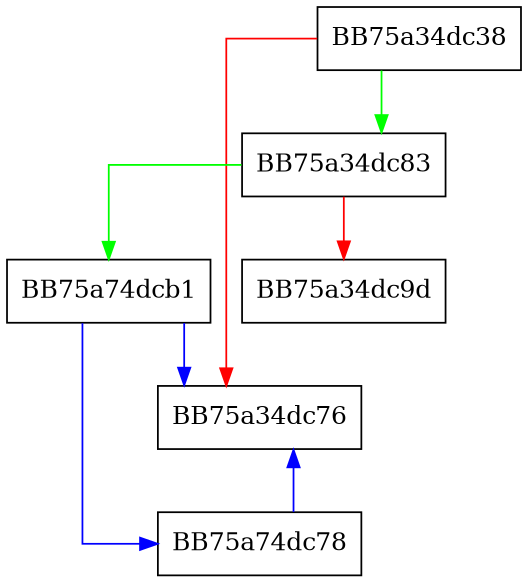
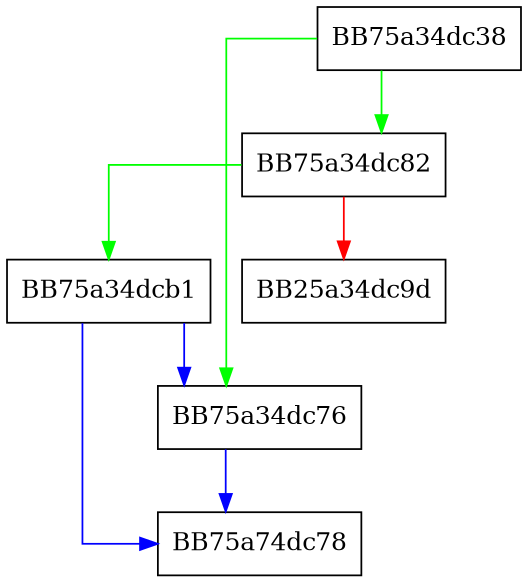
  digraph {
    fontname="DejaVu Serif"
    splines=ortho
    node [fontname="DejaVu Serif" shape=box]
    edge [color=blue fontname="DejaVu Serif"]
    n1 [label=BB75a34dc38]
-   BB75a34dc83
+   BB75a34dc83 [label=BB75a34dc82]
    BB75a34dc76
-   BB75a34dcb1 [label=BB75a74dcb1]
-   BB75a34dc9d
+   BB75a34dcb1
+   BB75a34dc9d [label=BB25a34dc9d]
    n6 [label=BB75a74dc78]
    n1 -> BB75a34dc83 [color=green]
-   n1 -> BB75a34dc76 [color=red]
+   n1 -> BB75a34dc76 [color=green]
    BB75a34dc83 -> BB75a34dcb1 [color=green]
    BB75a34dc83 -> BB75a34dc9d [color=red]
-   n6 -> BB75a34dc76
+   BB75a34dc76 -> n6
    BB75a34dcb1 -> BB75a34dc76
    BB75a34dcb1 -> n6
  }
